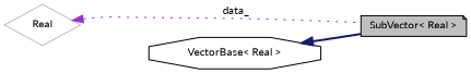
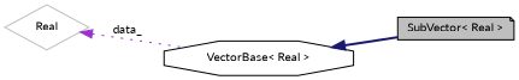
  digraph {
    fontname=Lato
    rankdir=LR
    node [color=black fillcolor=white fontname=Lato fontsize=10 style=filled]
    edge [dir=back fontname=Lato fontsize=10 labelfontname=Helvetica labelfontsize=10]
    n1 [fillcolor=grey75 fontcolor=black height=0.2 label="SubVector\< Real \>" shape=note width=0.4]
    n2 [height=0.2 label="VectorBase\< Real \>" shape=octagon width=0.4]
    n3 [color=grey75 height=0.2 label=Real shape=diamond width=0.4]
    n2 -> n1 [color=midnightblue style=bold]
-   n3 -> n1 [color=darkorchid3 label=" data_" style=dotted]
+   n3 -> n2 [color=darkorchid3 label=" data_" style=dotted]
  }
